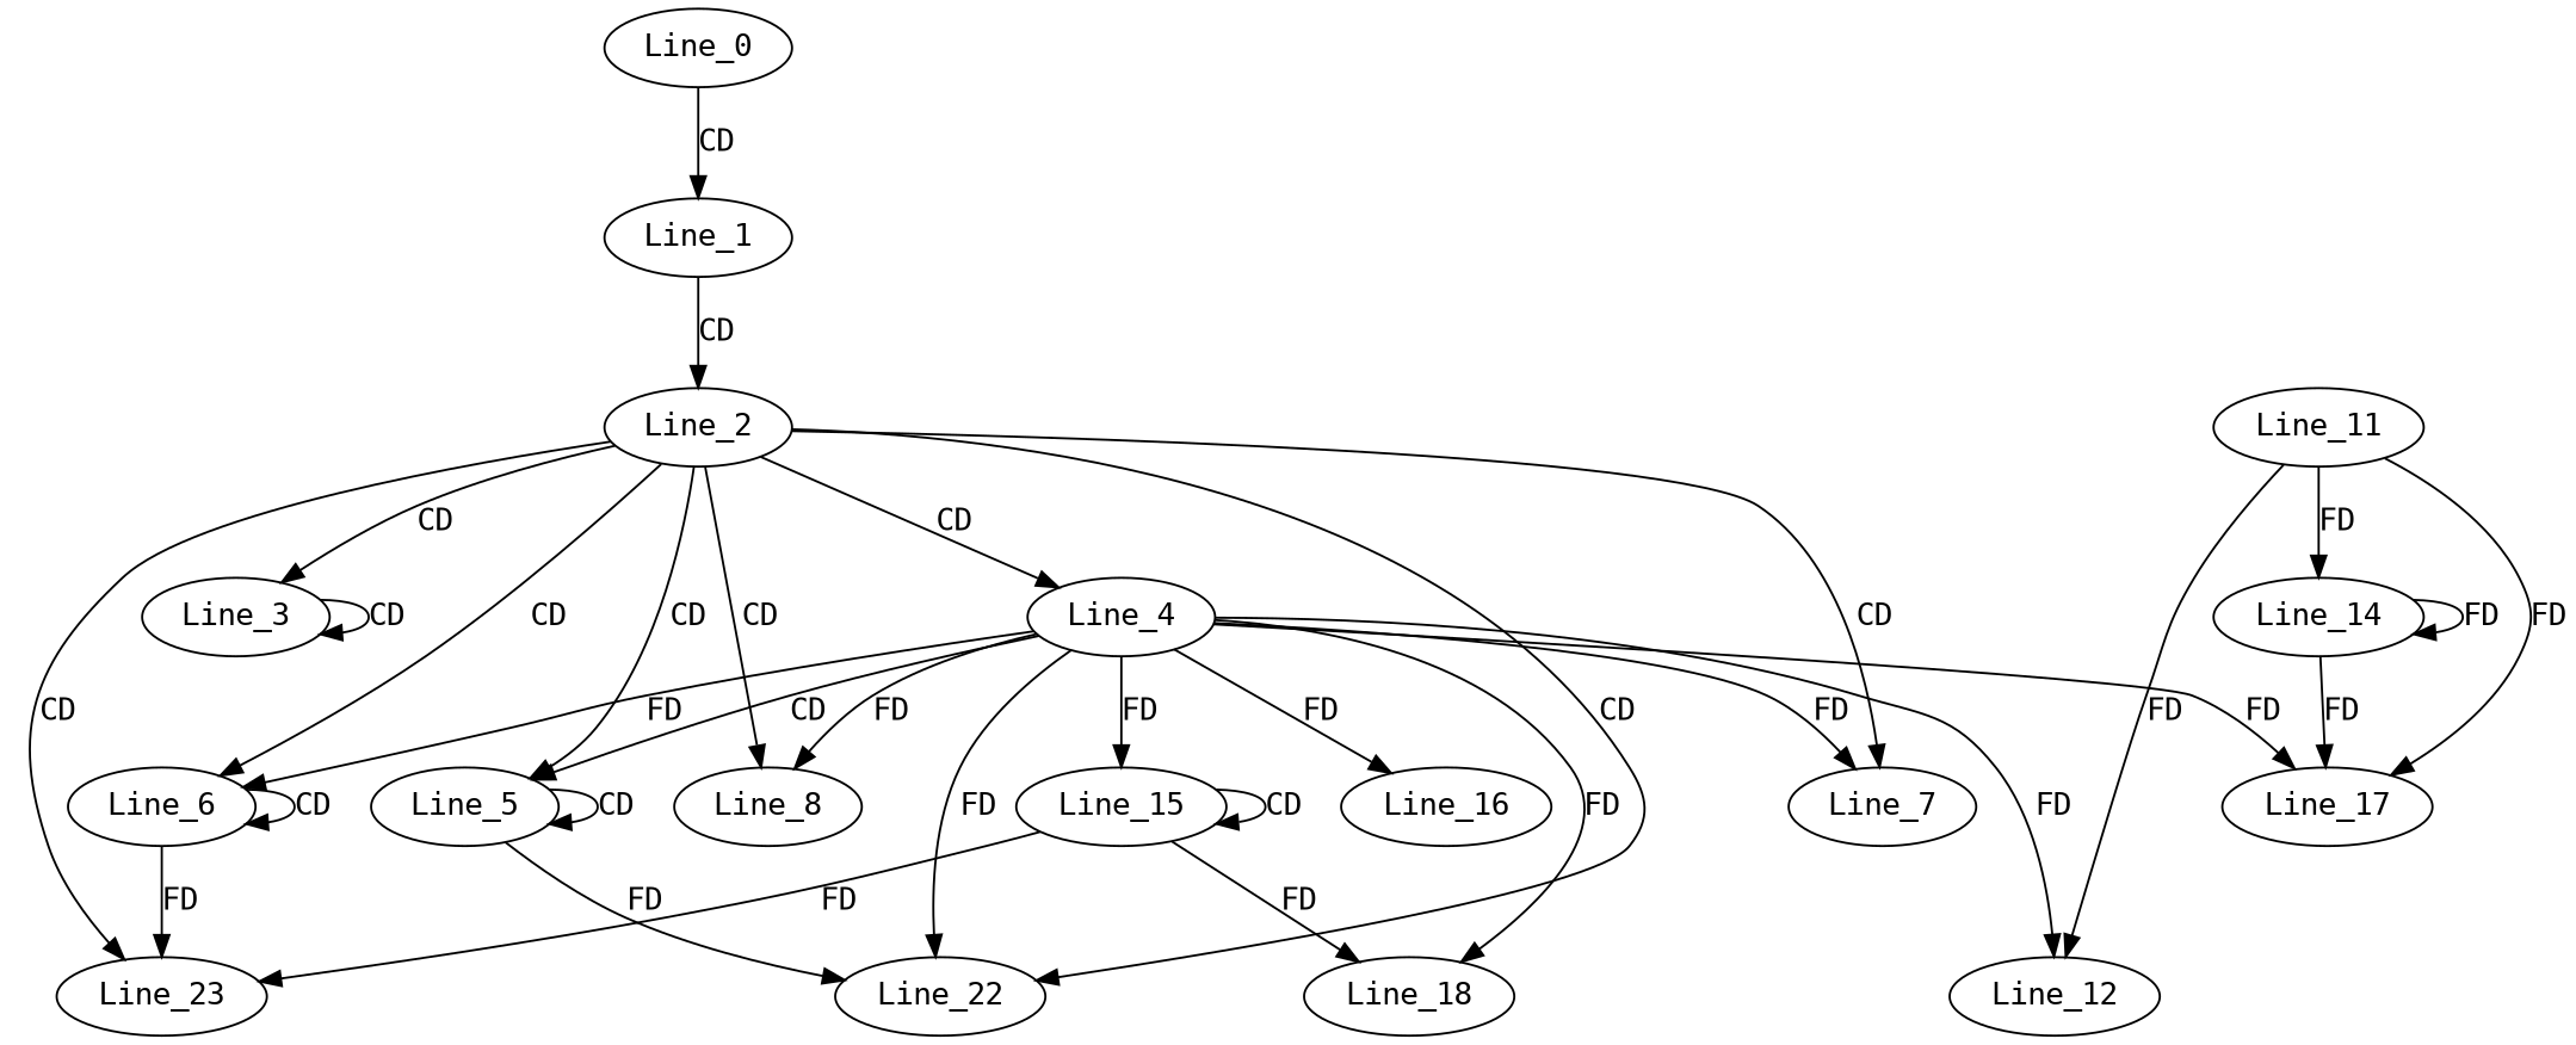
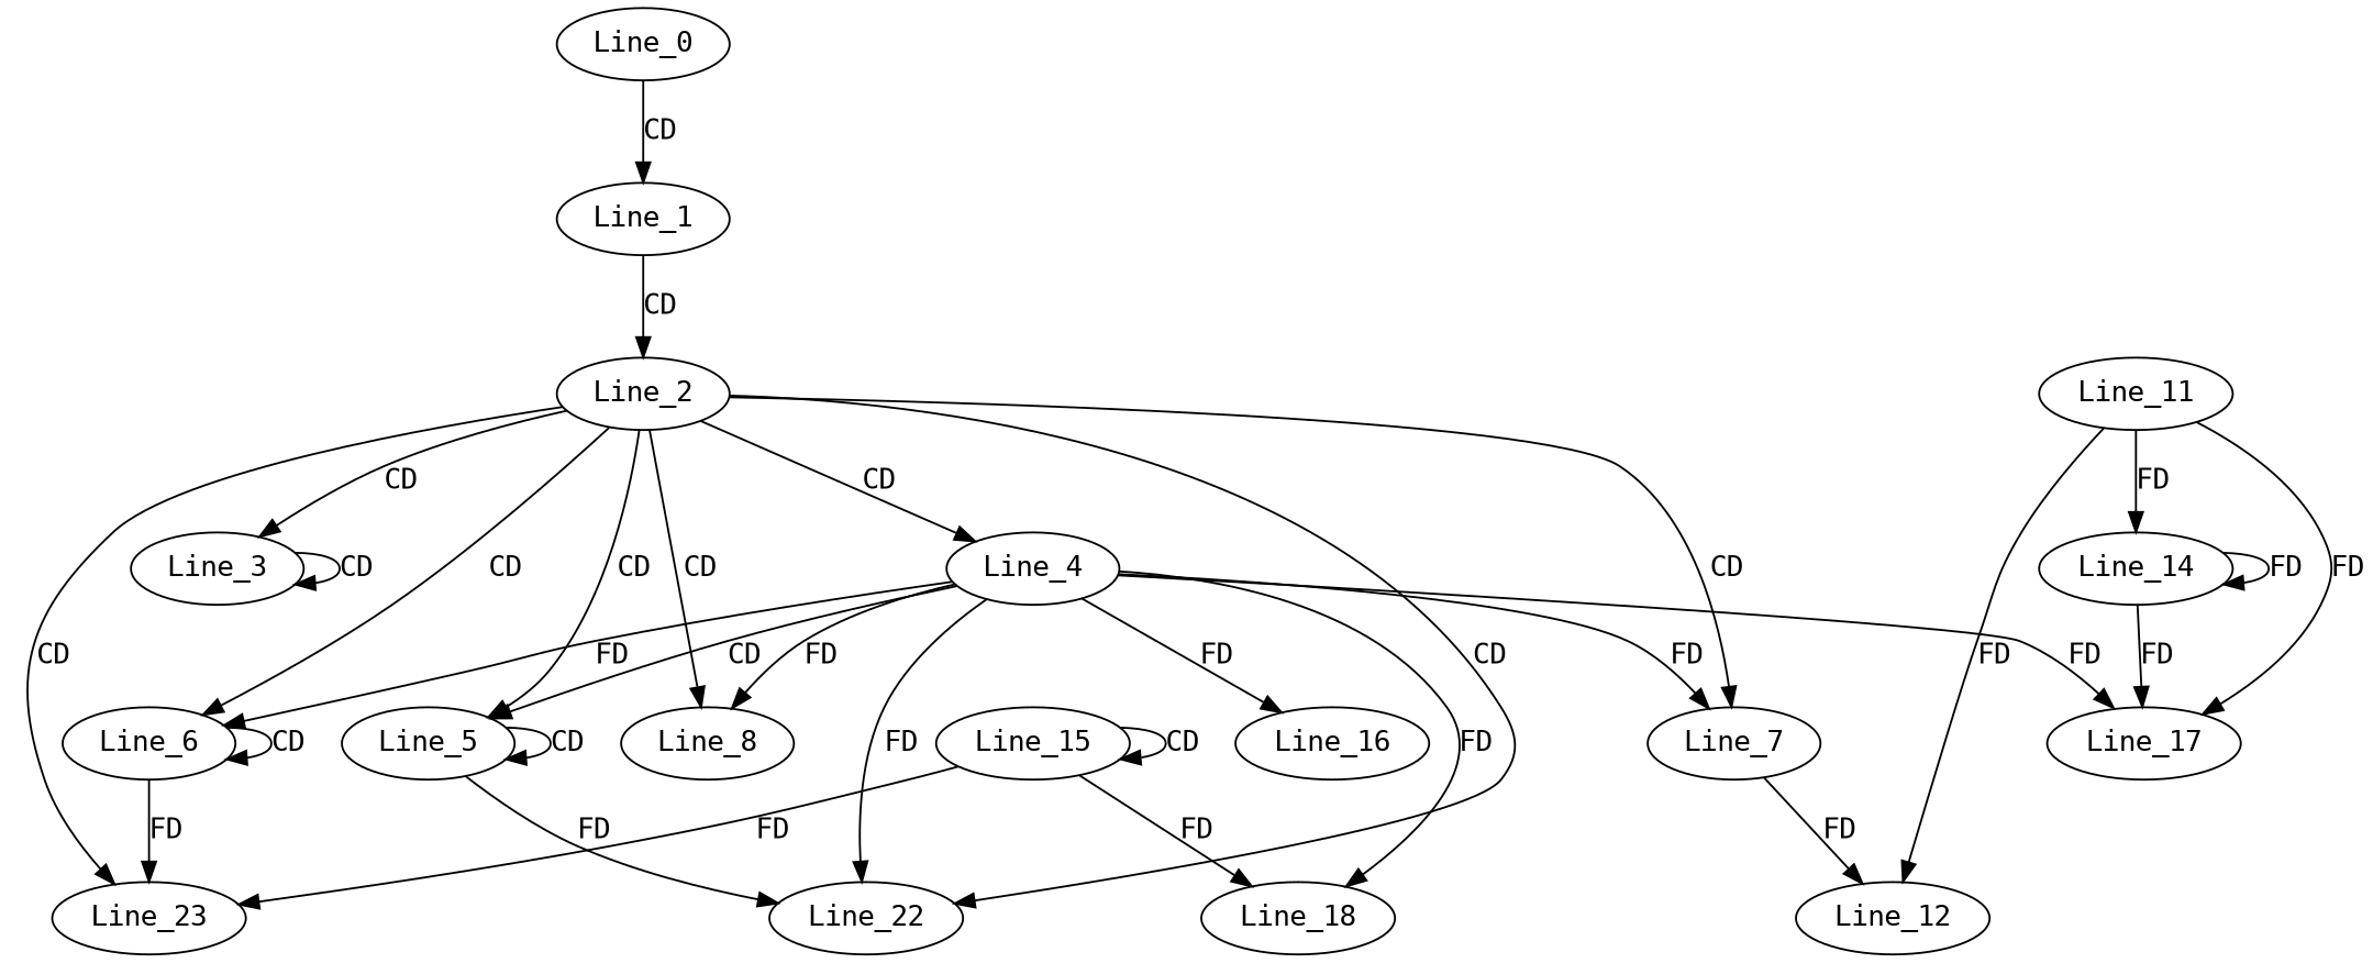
  digraph {
    fontname="DejaVu Sans Mono"
    node [fontname="DejaVu Sans Mono"]
    edge [fontname="DejaVu Sans Mono"]
    Line_0
    Line_1
    Line_2
    Line_3
    Line_4
    Line_5
    Line_6
    Line_7
    Line_8
    Line_22
    Line_23
    Line_12
    Line_15
    Line_16
    Line_17
    Line_18
    Line_11
    Line_14
    Line_0 -> Line_1 [label=CD]
    Line_1 -> Line_2 [label=CD]
    Line_2 -> Line_3 [label=CD]
    Line_2 -> Line_4 [label=CD]
    Line_2 -> Line_5 [label=CD]
    Line_2 -> Line_6 [label=CD]
    Line_2 -> Line_7 [label=CD]
    Line_2 -> Line_8 [label=CD]
    Line_2 -> Line_22 [label=CD]
    Line_2 -> Line_23 [label=CD]
    Line_3 -> Line_3 [label=CD]
    Line_4 -> Line_5 [label=CD]
    Line_4 -> Line_6 [label=FD]
    Line_4 -> Line_7 [label=FD]
    Line_4 -> Line_8 [label=FD]
    Line_4 -> Line_22 [label=FD]
-   Line_4 -> Line_12 [label=FD]
-   Line_4 -> Line_15 [label=FD]
+   Line_7 -> Line_12 [label=FD]
    Line_4 -> Line_16 [label=FD]
    Line_4 -> Line_17 [label=FD]
    Line_4 -> Line_18 [label=FD]
    Line_5 -> Line_5 [label=CD]
    Line_5 -> Line_22 [label=FD]
    Line_6 -> Line_6 [label=CD]
    Line_6 -> Line_23 [label=FD]
    Line_15 -> Line_23 [label=FD]
    Line_15 -> Line_15 [label=CD]
    Line_15 -> Line_18 [label=FD]
    Line_11 -> Line_12 [label=FD]
    Line_11 -> Line_17 [label=FD]
    Line_11 -> Line_14 [label=FD]
    Line_14 -> Line_17 [label=FD]
    Line_14 -> Line_14 [label=FD]
  }
